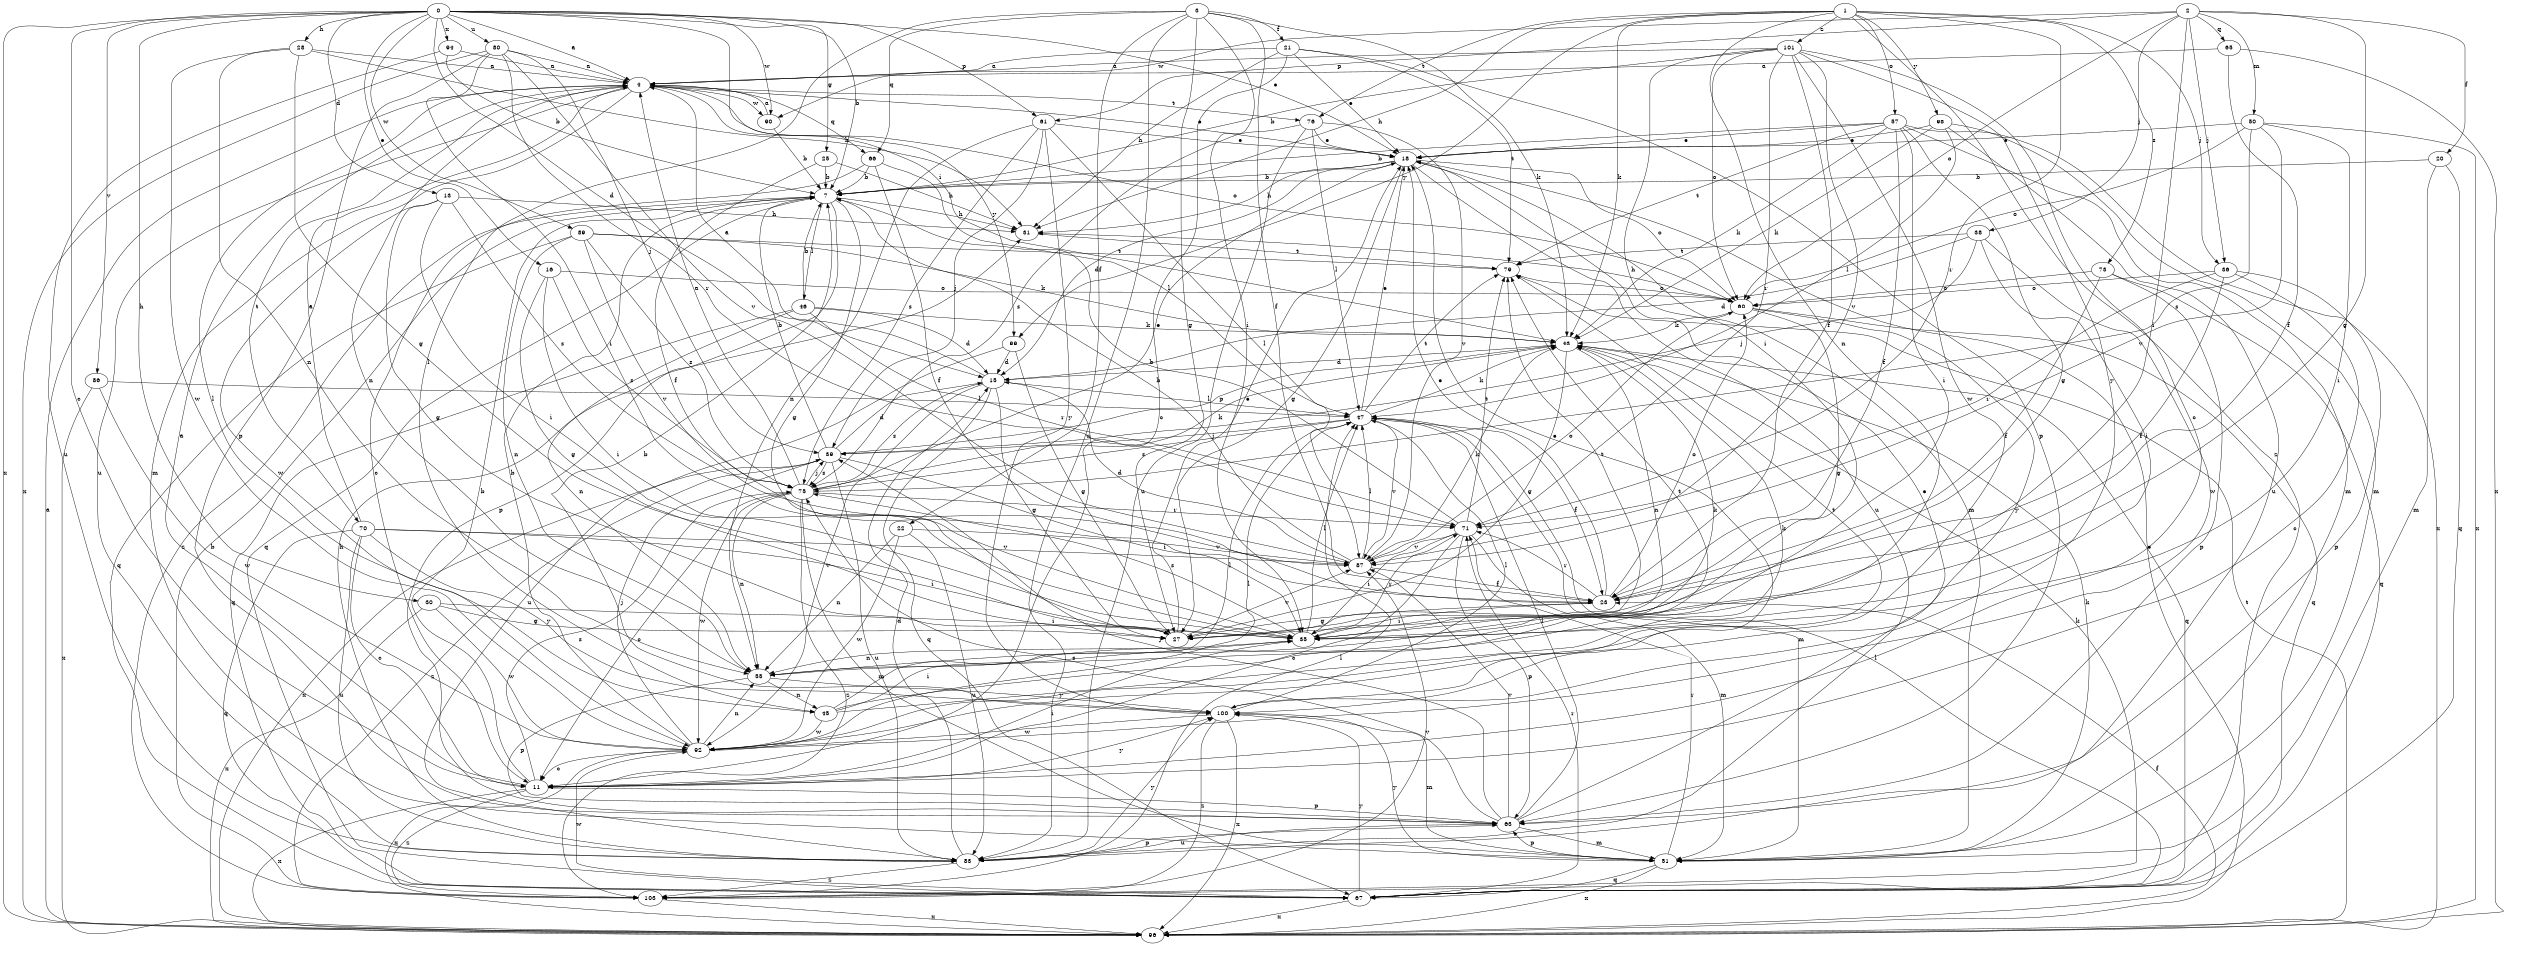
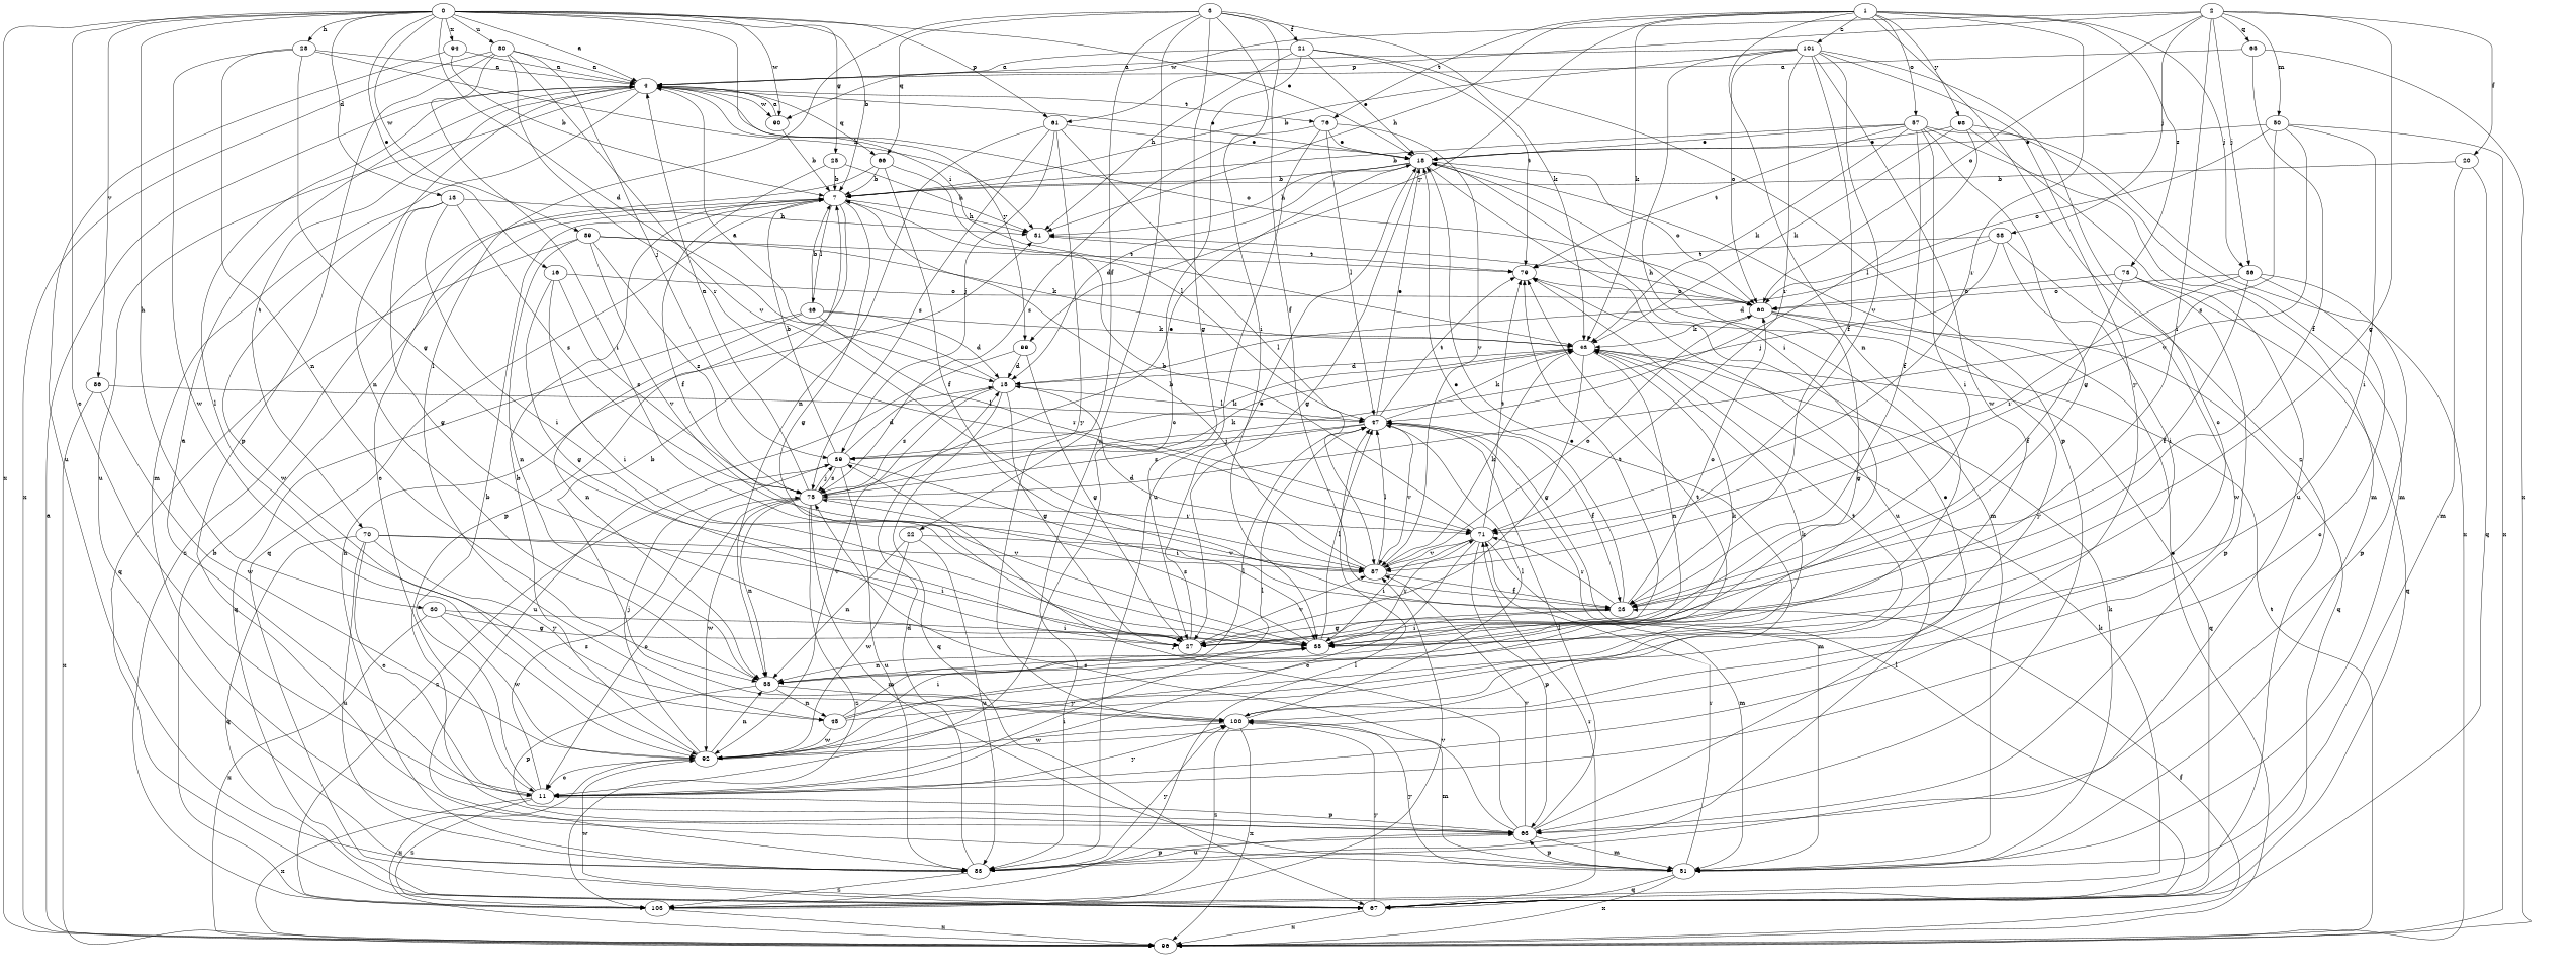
  strict digraph {
    0
    4
    7
    11
    13
    15
    16
    18
    25
    28
    30
    43
    61
    80
    86
    89
    90
    94
    96
    55
    76
    99
    60
    45
    66
    83
    51
    n28 [label=70]
    31
    103
    27
    46
    63
    67
    35
    75
    100
    92
    47
    23
    87
    39
    71
    79
    1
    36
    57
    73
    98
    101
    2
    20
    38
    50
    65
    3
    21
    22
    0 -> 4 [label=a]
    0 -> 7 [label=b]
    0 -> 11 [label=c]
    0 -> 13 [label=d]
    0 -> 15 [label=d]
    0 -> 16 [label=e]
    0 -> 18 [label=e]
    0 -> 25 [label=g]
    0 -> 28 [label=h]
    0 -> 30 [label=h]
    0 -> 43 [label=i]
    0 -> 61 [label=p]
    0 -> 80 [label=u]
    0 -> 86 [label=v]
    0 -> 89 [label=w]
    0 -> 90 [label=w]
    0 -> 94 [label=x]
    0 -> 96 [label=x]
    4 -> 18 [label=e]
    4 -> 90 [label=w]
    4 -> 55 [label=n]
    4 -> 76 [label=t]
    4 -> 99 [label=y]
    4 -> 60 [label=o]
    4 -> 45 [label=l]
    4 -> 66 [label=q]
    4 -> 83 [label=u]
    4 -> 51 [label=m]
    4 -> n28 [label=t]
    7 -> 31 [label=h]
    7 -> 103 [label=z]
    7 -> 27 [label=g]
    7 -> 46 [label=l]
    7 -> 63 [label=p]
    7 -> 67 [label=q]
    11 -> 4 [label=a]
    11 -> 7 [label=b]
    11 -> 96 [label=x]
    11 -> 103 [label=z]
    11 -> 63 [label=p]
    11 -> 35 [label=i]
    11 -> 75 [label=s]
    11 -> 100 [label=y]
    13 -> 31 [label=h]
    13 -> 27 [label=g]
    13 -> 35 [label=i]
    13 -> 75 [label=s]
    13 -> 92 [label=w]
    15 -> 4 [label=a]
    15 -> 27 [label=g]
    15 -> 67 [label=q]
    15 -> 75 [label=s]
    15 -> 92 [label=v]
    15 -> 47 [label=l]
    16 -> 60 [label=o]
    16 -> 27 [label=g]
    16 -> 35 [label=i]
    16 -> 75 [label=s]
    18 -> 7 [label=b]
    18 -> 15 [label=d]
    18 -> 60 [label=o]
    18 -> 83 [label=u]
    18 -> 51 [label=m]
    18 -> 31 [label=h]
    18 -> 27 [label=g]
    25 -> 7 [label=b]
    25 -> 31 [label=h]
    25 -> 23 [label=f]
    28 -> 4 [label=a]
    28 -> 55 [label=n]
    28 -> 31 [label=h]
    28 -> 27 [label=g]
    28 -> 92 [label=w]
    30 -> 96 [label=x]
    30 -> 27 [label=g]
    30 -> 35 [label=i]
    30 -> 92 [label=w]
    43 -> 15 [label=d]
    43 -> 55 [label=n]
    43 -> 27 [label=g]
    43 -> 67 [label=q]
    61 -> 18 [label=e]
    61 -> 55 [label=n]
    61 -> 75 [label=s]
    61 -> 100 [label=y]
    61 -> 87 [label=l]
    61 -> 39 [label=j]
    80 -> 4 [label=a]
    80 -> 96 [label=x]
    80 -> 63 [label=p]
    80 -> 35 [label=i]
    80 -> 87 [label=v]
    80 -> 39 [label=j]
    80 -> 71 [label=r]
    86 -> 96 [label=x]
    86 -> 92 [label=w]
    86 -> 47 [label=l]
    89 -> 43 [label=k]
    89 -> 55 [label=n]
    89 -> 67 [label=q]
    89 -> 75 [label=s]
    89 -> 87 [label=v]
    89 -> 79 [label=t]
    90 -> 4 [label=a]
    90 -> 7 [label=b]
    94 -> 4 [label=a]
    94 -> 7 [label=b]
    94 -> 83 [label=u]
    96 -> 4 [label=a]
    96 -> 18 [label=e]
    96 -> 23 [label=f]
    96 -> 79 [label=t]
    55 -> 43 [label=k]
    55 -> 45 [label=n]
    55 -> 63 [label=p]
    55 -> 100 [label=y]
    76 -> 18 [label=e]
    76 -> 83 [label=u]
    76 -> 75 [label=s]
    76 -> 47 [label=l]
    76 -> 87 [label=v]
    99 -> 15 [label=d]
    99 -> 83 [label=u]
    99 -> 27 [label=g]
    60 -> 43 [label=k]
    60 -> 31 [label=h]
    60 -> 27 [label=g]
    60 -> 67 [label=q]
    60 -> 100 [label=y]
    45 -> 43 [label=k]
    45 -> 35 [label=i]
    45 -> 92 [label=w]
    45 -> 47 [label=l]
    45 -> 79 [label=t]
    66 -> 7 [label=b]
    66 -> 11 [label=c]
    66 -> 47 [label=l]
    66 -> 23 [label=f]
    83 -> 15 [label=d]
    83 -> 31 [label=h]
    83 -> 103 [label=z]
    83 -> 63 [label=p]
    83 -> 100 [label=y]
    51 -> 43 [label=k]
    51 -> 96 [label=x]
    51 -> 63 [label=p]
    51 -> 67 [label=q]
    51 -> 100 [label=y]
    51 -> 71 [label=r]
-   n28 -> 4 [label=a]
    n28 -> 11 [label=c]
    n28 -> 83 [label=u]
    n28 -> 67 [label=q]
    n28 -> 35 [label=i]
    n28 -> 100 [label=y]
    n28 -> 87 [label=v]
    31 -> 79 [label=t]
    103 -> 7 [label=b]
    103 -> 43 [label=k]
    103 -> 96 [label=x]
    103 -> 47 [label=l]
    103 -> 87 [label=v]
    27 -> 18 [label=e]
    27 -> 87 [label=v]
    46 -> 7 [label=b]
    46 -> 15 [label=d]
    46 -> 43 [label=k]
    46 -> 55 [label=n]
    46 -> 67 [label=q]
    46 -> 71 [label=r]
    63 -> 18 [label=e]
    63 -> 83 [label=u]
    63 -> 51 [label=m]
    63 -> 75 [label=s]
    63 -> 47 [label=l]
    63 -> 87 [label=v]
    63 -> 39 [label=j]
    67 -> 96 [label=x]
    67 -> 100 [label=y]
    67 -> 92 [label=w]
    67 -> 47 [label=l]
    67 -> 71 [label=r]
    35 -> 55 [label=n]
    35 -> 75 [label=s]
    35 -> 47 [label=l]
    35 -> 71 [label=r]
    35 -> 79 [label=t]
    75 -> 4 [label=a]
    75 -> 11 [label=c]
    75 -> 18 [label=e]
    75 -> 43 [label=k]
    75 -> 55 [label=n]
    75 -> 51 [label=m]
    75 -> 103 [label=z]
    75 -> 92 [label=w]
    75 -> 39 [label=j]
    75 -> 71 [label=r]
    100 -> 7 [label=b]
    100 -> 18 [label=e]
    100 -> 96 [label=x]
    100 -> 51 [label=m]
    100 -> 103 [label=z]
    100 -> 92 [label=w]
    100 -> 47 [label=l]
    92 -> 7 [label=b]
    92 -> 11 [label=c]
    92 -> 96 [label=x]
    92 -> 55 [label=n]
    92 -> 47 [label=l]
    92 -> 39 [label=j]
    92 -> 79 [label=t]
    47 -> 18 [label=e]
    47 -> 43 [label=k]
    47 -> 51 [label=m]
    47 -> 75 [label=s]
    47 -> 23 [label=f]
    47 -> 87 [label=v]
    47 -> 39 [label=j]
    47 -> 79 [label=t]
    23 -> 18 [label=e]
    23 -> 60 [label=o]
    23 -> 27 [label=g]
    23 -> 35 [label=i]
    23 -> 71 [label=r]
    87 -> 7 [label=b]
    87 -> 15 [label=d]
    87 -> 43 [label=k]
    87 -> 60 [label=o]
    87 -> 47 [label=l]
    87 -> 23 [label=f]
    39 -> 7 [label=b]
    39 -> 15 [label=d]
-   39 -> 43 [label=p]
-   39 -> 96 [label=x]
+   39 -> 43 [label=k]
    39 -> 83 [label=u]
    39 -> 103 [label=z]
    39 -> 35 [label=i]
    39 -> 75 [label=s]
    71 -> 7 [label=b]
    71 -> 11 [label=c]
    71 -> 51 [label=m]
    71 -> 63 [label=p]
    71 -> 35 [label=i]
    71 -> 87 [label=v]
    71 -> 79 [label=t]
    79 -> 60 [label=o]
    1 -> 43 [label=k]
    1 -> 55 [label=n]
    1 -> 76 [label=t]
    1 -> 99 [label=y]
    1 -> 31 [label=h]
    1 -> 103 [label=z]
    1 -> 71 [label=r]
    1 -> 36 [label=j]
    1 -> 57 [label=o]
    1 -> 73 [label=s]
    1 -> 98 [label=y]
    1 -> 101 [label=z]
    36 -> 11 [label=c]
    36 -> 60 [label=o]
    36 -> 63 [label=p]
    36 -> 23 [label=f]
    36 -> 71 [label=r]
    57 -> 7 [label=b]
    57 -> 18 [label=e]
    57 -> 43 [label=k]
    57 -> 96 [label=x]
    57 -> 51 [label=m]
    57 -> 27 [label=g]
    57 -> 35 [label=i]
    57 -> 23 [label=f]
    57 -> 79 [label=t]
    73 -> 60 [label=o]
    73 -> 63 [label=p]
    73 -> 67 [label=q]
    73 -> 23 [label=f]
    98 -> 18 [label=e]
    98 -> 43 [label=k]
    98 -> 83 [label=u]
    98 -> 51 [label=m]
    98 -> 47 [label=l]
    101 -> 4 [label=a]
    101 -> 7 [label=b]
    101 -> 11 [label=c]
    101 -> 60 [label=o]
    101 -> 35 [label=i]
    101 -> 100 [label=y]
    101 -> 92 [label=w]
    101 -> 23 [label=f]
    101 -> 87 [label=v]
    101 -> 71 [label=r]
    2 -> 61 [label=p]
    2 -> 90 [label=w]
    2 -> 60 [label=o]
    2 -> 27 [label=g]
    2 -> 35 [label=i]
    2 -> 36 [label=j]
    2 -> 20 [label=f]
    2 -> 38 [label=j]
    2 -> 50 [label=m]
    2 -> 65 [label=q]
    20 -> 7 [label=b]
    20 -> 51 [label=m]
    20 -> 67 [label=q]
    38 -> 15 [label=d]
    38 -> 35 [label=i]
    38 -> 92 [label=w]
    38 -> 39 [label=j]
    38 -> 79 [label=t]
    50 -> 18 [label=e]
    50 -> 96 [label=x]
    50 -> 60 [label=o]
    50 -> 35 [label=i]
    50 -> 75 [label=s]
    50 -> 87 [label=v]
    65 -> 4 [label=a]
    65 -> 96 [label=x]
    65 -> 23 [label=f]
    3 -> 43 [label=k]
    3 -> 45 [label=l]
    3 -> 66 [label=q]
    3 -> 83 [label=u]
    3 -> 27 [label=g]
    3 -> 35 [label=i]
    3 -> 23 [label=f]
    3 -> 21 [label=f]
    3 -> 22 [label=f]
    21 -> 4 [label=a]
    21 -> 11 [label=c]
    21 -> 18 [label=e]
    21 -> 31 [label=h]
    21 -> 63 [label=p]
    21 -> 79 [label=t]
    22 -> 55 [label=n]
    22 -> 83 [label=u]
    22 -> 92 [label=w]
    22 -> 87 [label=v]
  }
